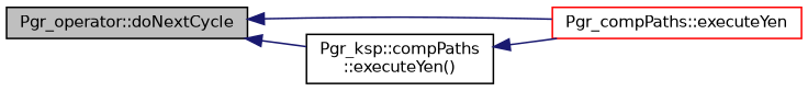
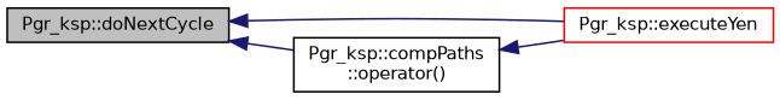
  digraph {
    rankdir=LR
    node [color=black fillcolor=white fontname=Helvetica fontsize=10 shape=record style=filled]
    edge [color=midnightblue dir=back fontname=Helvetica fontsize=10 labelfontname=Helvetica labelfontsize=10 style=solid]
-   n1 [fillcolor=grey75 fontcolor=black height=0.2 label="Pgr_operator::doNextCycle" width=0.4]
-   n2 [color=red height=0.2 label="Pgr_compPaths::executeYen" width=0.4]
-   n3 [height=0.2 label="Pgr_ksp::compPaths\l::executeYen()" width=0.4]
+   n1 [fillcolor=grey75 fontcolor=black height=0.2 label="Pgr_ksp::doNextCycle" width=0.4]
+   n2 [color=red height=0.2 label="Pgr_ksp::executeYen" width=0.4]
+   n3 [height=0.2 label="Pgr_ksp::compPaths\l::operator()" width=0.4]
    n1 -> n2
    n1 -> n3
    n3 -> n2
  }
